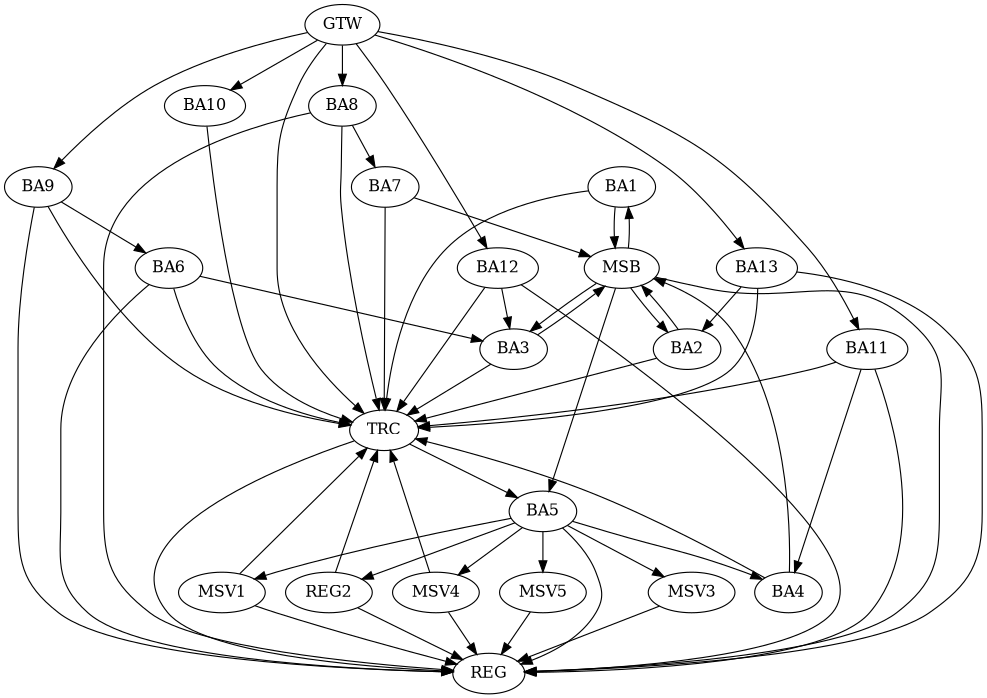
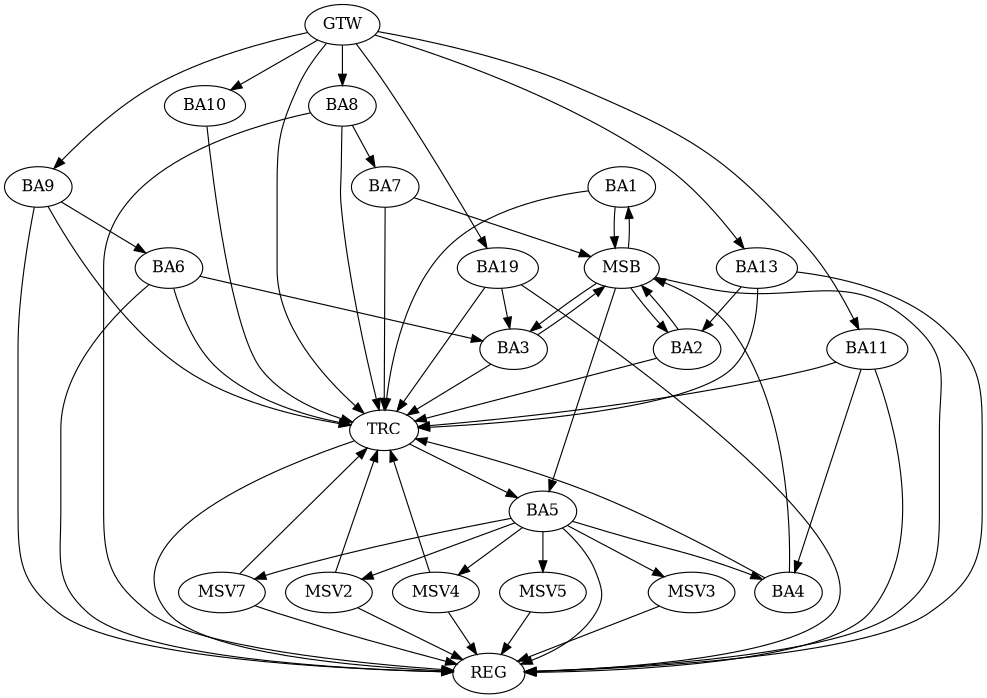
  strict digraph {
    n1 [label=BA1]
    n2 [label=MSB]
    n3 [label=TRC]
    n4 [label=BA2]
    n5 [label=BA3]
    n6 [label=BA5]
    n7 [label=REG]
    n8 [label=BA4]
-   n9 [label=MSV1]
-   n10 [label=REG2]
+   n9 [label=MSV7]
+   n10 [label=MSV2]
    n11 [label=MSV3]
    n12 [label=MSV4]
    n13 [label=MSV5]
    n14 [label=BA6]
    n15 [label=BA7]
    n16 [label=BA8]
    n17 [label=BA9]
    n18 [label=BA10]
    n19 [label=BA11]
-   n20 [label=BA12]
+   n20 [label=BA19]
    n21 [label=BA13]
    n22 [label=GTW]
    n1 -> n2
    n1 -> n3
    n2 -> n1
    n2 -> n4
    n2 -> n5
    n2 -> n6
    n2 -> n7
    n3 -> n6
    n3 -> n7
    n4 -> n2
    n4 -> n3
    n5 -> n2
    n5 -> n3
    n6 -> n7
    n6 -> n8
    n6 -> n9
    n6 -> n10
    n6 -> n11
    n6 -> n12
    n6 -> n13
    n8 -> n2
    n8 -> n3
    n9 -> n3
    n9 -> n7
    n10 -> n3
    n10 -> n7
    n11 -> n7
    n12 -> n3
    n12 -> n7
    n13 -> n7
    n14 -> n3
    n14 -> n5
    n14 -> n7
    n15 -> n2
    n15 -> n3
    n16 -> n3
    n16 -> n7
    n16 -> n15
    n17 -> n3
    n17 -> n7
    n17 -> n14
    n18 -> n3
    n19 -> n3
    n19 -> n7
    n19 -> n8
    n20 -> n3
    n20 -> n5
    n20 -> n7
    n21 -> n3
    n21 -> n4
    n21 -> n7
    n22 -> n3
    n22 -> n16
    n22 -> n17
    n22 -> n18
    n22 -> n19
    n22 -> n20
    n22 -> n21
  }
